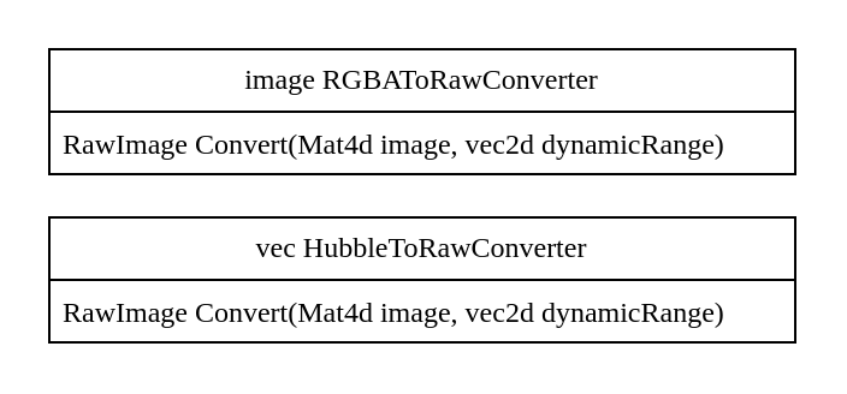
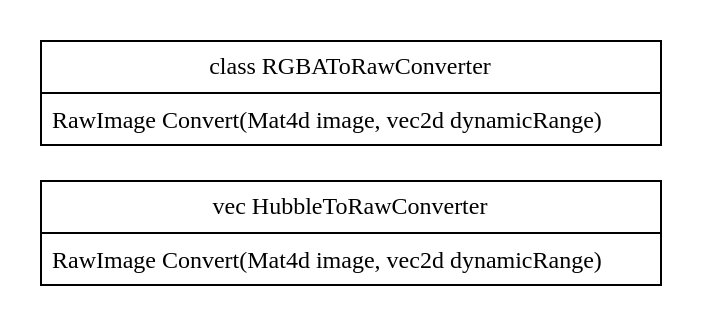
  <mxCell id="0" />
  <mxCell id="1" parent="0" />
- <mxCell id="2" value="image RGBAToRawConverter" style="swimlane;fontStyle=0;childLayout=stackLayout;horizontal=1;startSize=26;fillColor=none;horizontalStack=0;resizeParent=1;resizeParentMax=0;resizeLast=0;collapsible=1;marginBottom=0;whiteSpace=wrap;html=1;fontFamily=Times New Roman;" parent="1" vertex="1"><mxGeometry x="20" y="20" width="310" height="52" as="geometry" /></mxCell>
+ <mxCell id="2" value="class RGBAToRawConverter" style="swimlane;fontStyle=0;childLayout=stackLayout;horizontal=1;startSize=26;fillColor=none;horizontalStack=0;resizeParent=1;resizeParentMax=0;resizeLast=0;collapsible=1;marginBottom=0;whiteSpace=wrap;html=1;fontFamily=Times New Roman;" parent="1" vertex="1"><mxGeometry x="20" y="20" width="310" height="52" as="geometry" /></mxCell>
  <mxCell id="3" value="RawImage Convert(Mat4d image, vec2d dynamicRange)" style="text;strokeColor=none;fillColor=none;align=left;verticalAlign=top;spacingLeft=4;spacingRight=4;overflow=hidden;rotatable=0;points=[[0,0.5],[1,0.5]];portConstraint=eastwest;whiteSpace=wrap;html=1;fontFamily=Times New Roman;" parent="2" vertex="1"><mxGeometry y="26" width="310" height="26" as="geometry" /></mxCell>
  <mxCell id="4" value="vec HubbleToRawConverter" style="swimlane;fontStyle=0;childLayout=stackLayout;horizontal=1;startSize=26;fillColor=none;horizontalStack=0;resizeParent=1;resizeParentMax=0;resizeLast=0;collapsible=1;marginBottom=0;whiteSpace=wrap;html=1;fontFamily=Times New Roman;" parent="1" vertex="1"><mxGeometry x="20" y="90" width="310" height="52" as="geometry" /></mxCell>
  <mxCell id="5" value="RawImage Convert(Mat4d image, vec2d dynamicRange)" style="text;strokeColor=none;fillColor=none;align=left;verticalAlign=top;spacingLeft=4;spacingRight=4;overflow=hidden;rotatable=0;points=[[0,0.5],[1,0.5]];portConstraint=eastwest;whiteSpace=wrap;html=1;fontFamily=Times New Roman;" parent="4" vertex="1"><mxGeometry y="26" width="310" height="26" as="geometry" /></mxCell>
